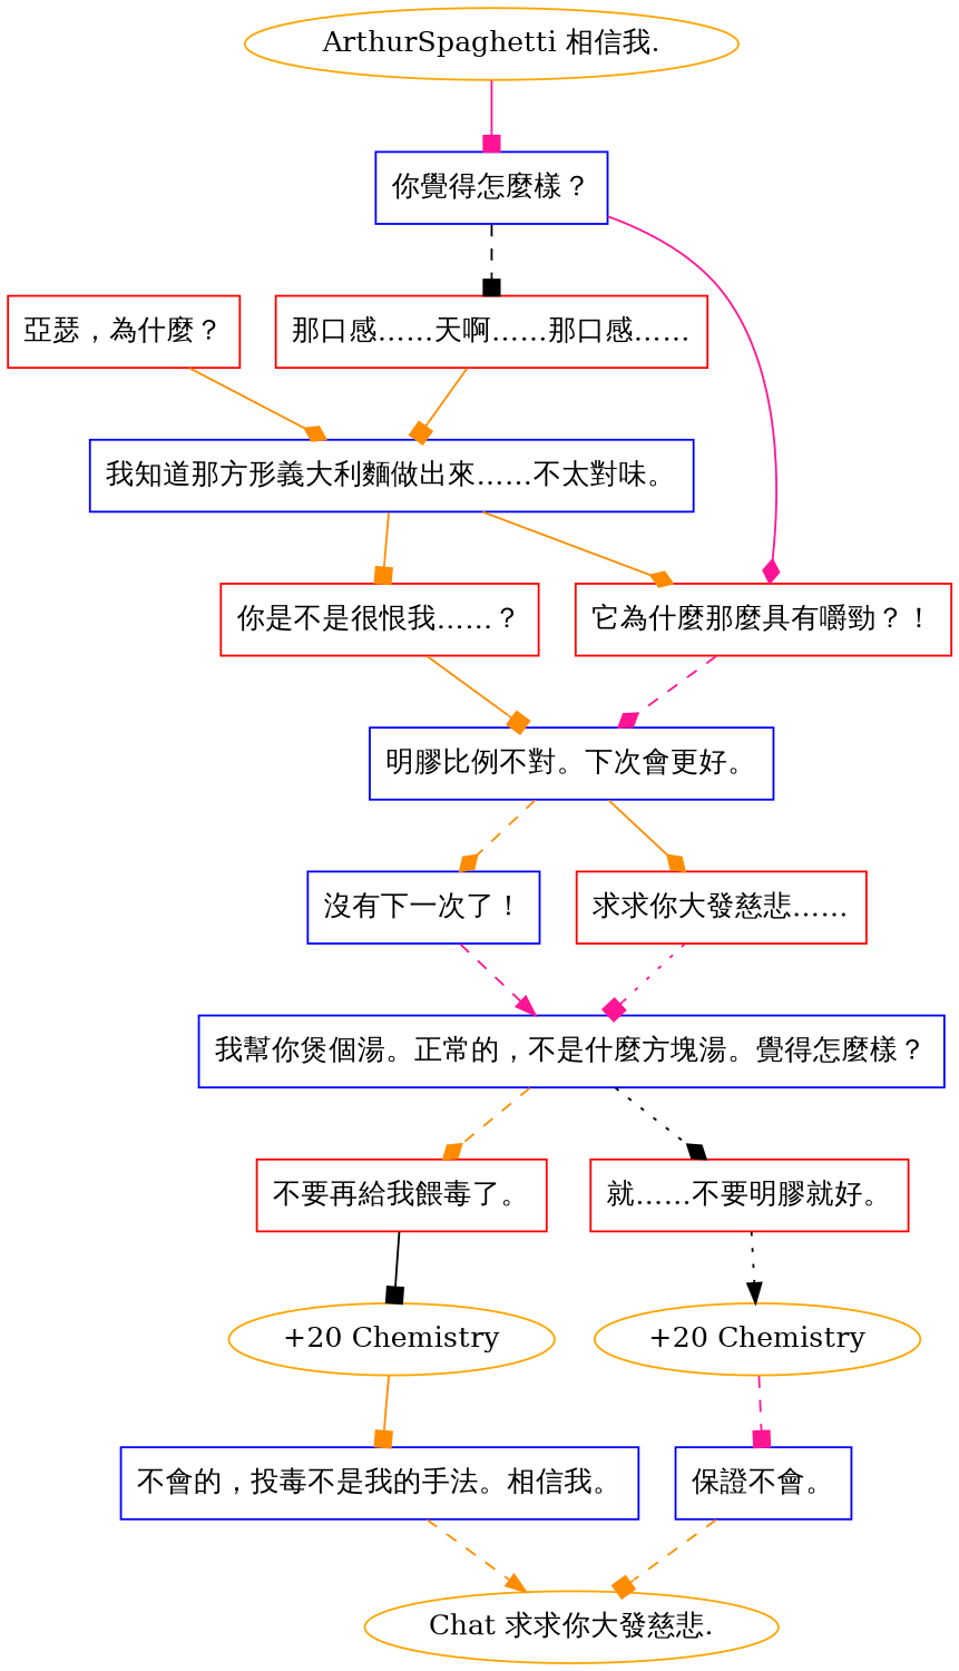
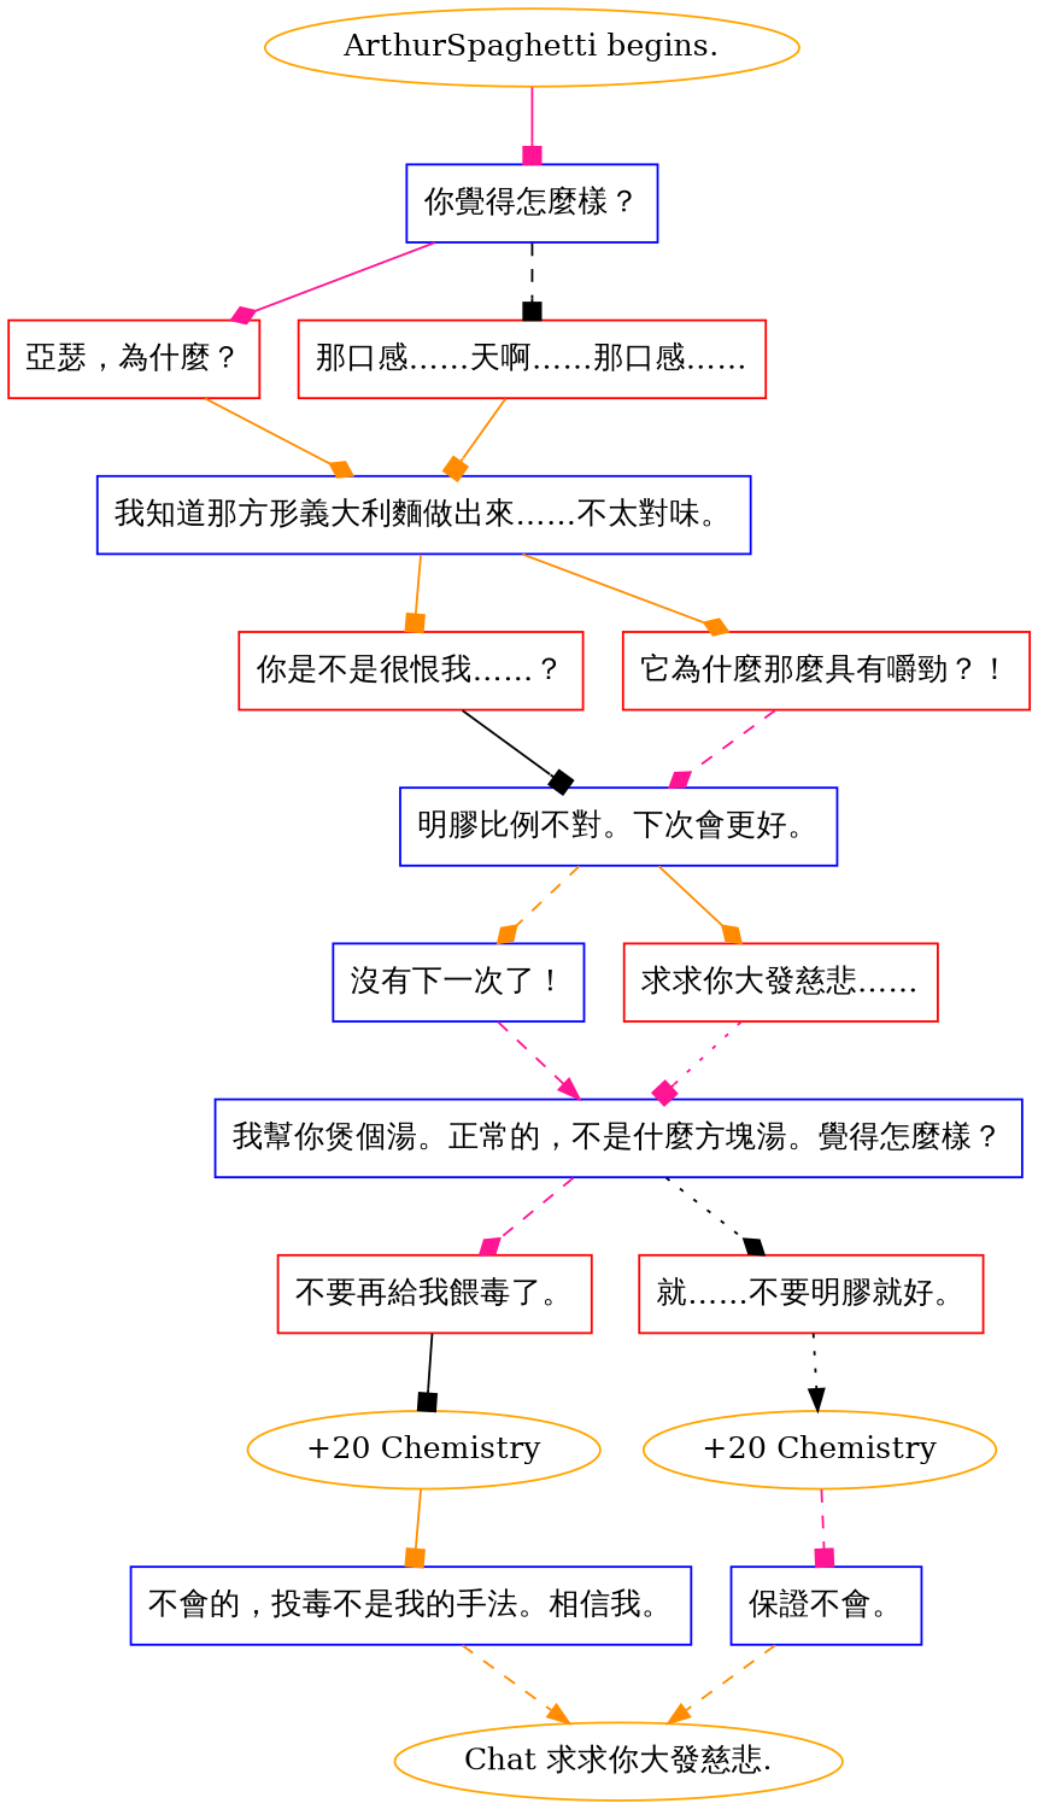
  digraph {
    node [color=blue shape=box]
    edge [arrowhead=box color=darkorange style=solid]
-   "ArthurSpaghetti begins." [color=orange label="ArthurSpaghetti 相信我." shape=""]
+   "ArthurSpaghetti begins." [color=orange shape=""]
    n2 [label="你覺得怎麼樣？"]
    n3 [color=red label="亞瑟，為什麼？"]
    n4 [color=red label="那口感……天啊……那口感……"]
    n5 [label="我知道那方形義大利麵做出來……不太對味。"]
    n6 [color=red label="它為什麼那麼具有嚼勁？！"]
    n7 [color=red label="你是不是很恨我……？"]
    n8 [label="明膠比例不對。下次會更好。"]
    n9 [label="沒有下一次了！"]
    n10 [color=red label="求求你大發慈悲……"]
    n11 [label="我幫你煲個湯。正常的，不是什麼方塊湯。覺得怎麼樣？"]
    n12 [color=red label="不要再給我餵毒了。"]
    n13 [color=red label="就……不要明膠就好。"]
    n14 [color=orange label="+20 Chemistry" shape=""]
    n15 [color=orange label="+20 Chemistry" shape=""]
    n16 [label="不會的，投毒不是我的手法。相信我。"]
    n17 [label="保證不會。"]
    n18 [color=orange label="Chat 求求你大發慈悲." shape=""]
    "ArthurSpaghetti begins." -> n2 [color=deeppink]
-   n2 -> n6 [arrowhead=diamond color=deeppink]
+   n2 -> n3 [arrowhead=diamond color=deeppink]
    n2 -> n4 [color=black style=dashed]
    n3 -> n5 [arrowhead=diamond]
    n4 -> n5
    n5 -> n6 [arrowhead=diamond]
    n5 -> n7
    n6 -> n8 [arrowhead=diamond color=deeppink style=dashed]
-   n7 -> n8
+   n7 -> n8 [color=black]
    n8 -> n9 [arrowhead=diamond style=dashed]
    n8 -> n10 [arrowhead=diamond]
    n9 -> n11 [arrowhead=normal color=deeppink style=dashed]
    n10 -> n11 [color=deeppink style=dotted]
-   n11 -> n12 [arrowhead=diamond style=dashed]
+   n11 -> n12 [arrowhead=diamond color=deeppink style=dashed]
    n11 -> n13 [arrowhead=diamond color=black style=dotted]
    n12 -> n14 [color=black]
    n13 -> n15 [arrowhead=normal color=black style=dotted]
    n14 -> n16
    n15 -> n17 [color=deeppink style=dashed]
    n16 -> n18 [arrowhead=normal style=dashed]
-   n17 -> n18 [style=dashed]
+   n17 -> n18 [arrowhead=normal style=dashed]
  }
